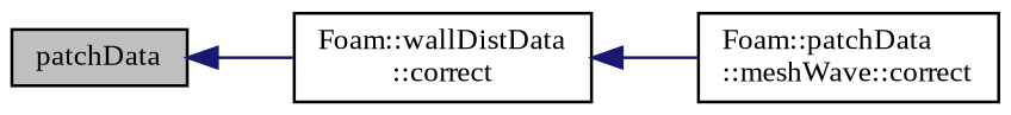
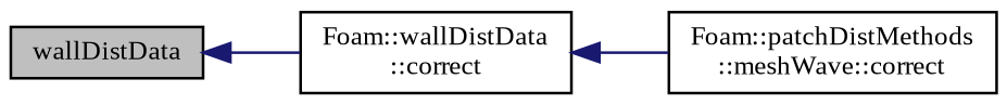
  digraph {
    fontname="Liberation Serif"
    rankdir=LR
    node [color=black fontname="Liberation Serif" fontsize=10 shape=record]
    edge [color=midnightblue dir=back fontname="Liberation Serif" fontsize=10 labelfontname=FreeSans labelfontsize=10 style=solid]
-   n1 [fillcolor=grey75 fontcolor=black height=0.2 label=patchData style=filled width=0.4]
+   n1 [fillcolor=grey75 fontcolor=black height=0.2 label=wallDistData style=filled width=0.4]
    n2 [height=0.2 label="Foam::wallDistData\l::correct" width=0.4]
-   n3 [height=0.2 label="Foam::patchData\l::meshWave::correct" width=0.4]
+   n3 [height=0.2 label="Foam::patchDistMethods\l::meshWave::correct" width=0.4]
    n1 -> n2
    n2 -> n3
  }
